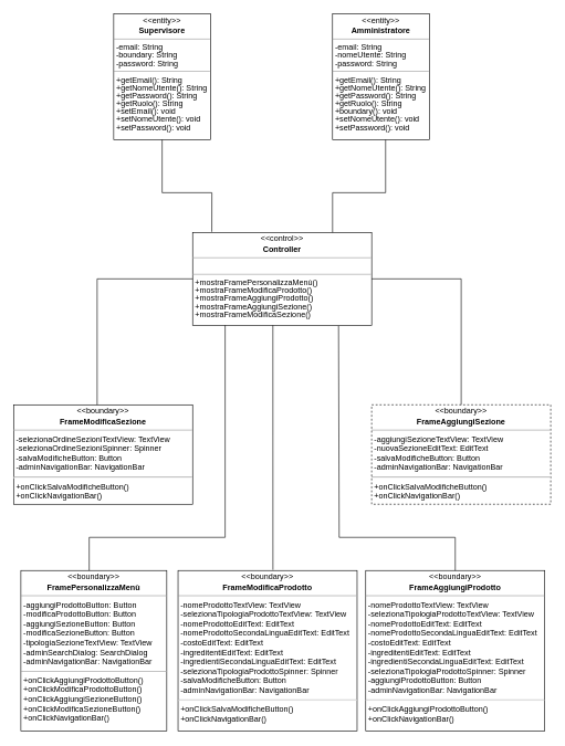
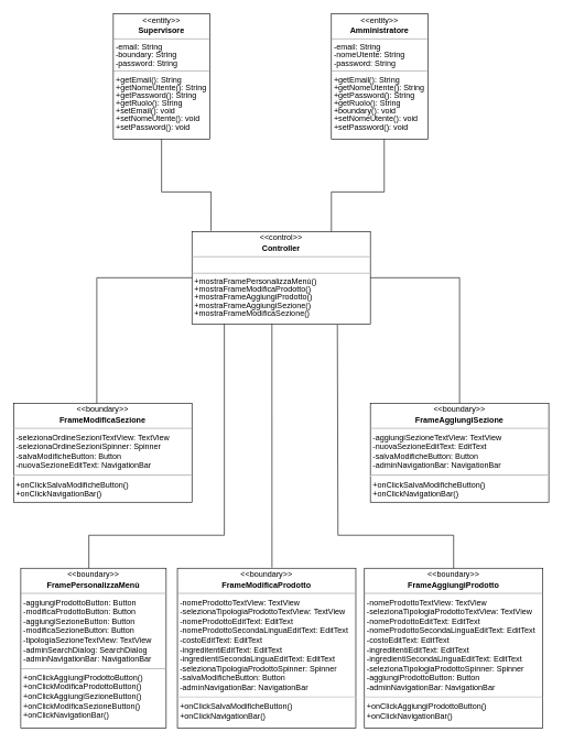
  <mxCell id="0" />
  <mxCell id="1" parent="0" />
  <mxCell id="2" value="&lt;p style=&quot;margin: 4px 0px 0px; text-align: center; line-height: 100%;&quot;&gt;&amp;lt;&amp;lt;entity&amp;gt;&amp;gt;&lt;/p&gt;&lt;p style=&quot;margin: 4px 0px 0px; text-align: center; line-height: 100%;&quot;&gt;&lt;b&gt;Amministratore&lt;/b&gt;&lt;/p&gt;&lt;hr style=&quot;line-height: 100%;&quot; size=&quot;1&quot;&gt;&lt;p style=&quot;margin: 0px 0px 0px 4px; line-height: 100%;&quot;&gt;-email: String&lt;/p&gt;&lt;p style=&quot;margin: 0px 0px 0px 4px; line-height: 100%;&quot;&gt;-nomeUtente: String&lt;/p&gt;&lt;p style=&quot;margin: 0px 0px 0px 4px; line-height: 100%;&quot;&gt;-password: String&lt;/p&gt;&lt;hr style=&quot;line-height: 100%;&quot; size=&quot;1&quot;&gt;&lt;p style=&quot;margin: 0px 0px 0px 4px; line-height: 100%;&quot;&gt;+getEmail(): String&lt;/p&gt;&lt;p style=&quot;margin: 0px 0px 0px 4px; line-height: 100%;&quot;&gt;+getNomeUtente(): String&lt;/p&gt;&lt;p style=&quot;margin: 0px 0px 0px 4px; line-height: 100%;&quot;&gt;+getPassword(): String&lt;/p&gt;&lt;p style=&quot;margin: 0px 0px 0px 4px; line-height: 100%;&quot;&gt;+getRuolo(): String&lt;/p&gt;&lt;p style=&quot;margin: 0px 0px 0px 4px; line-height: 100%;&quot;&gt;+boundary(): void&lt;/p&gt;&lt;p style=&quot;margin: 0px 0px 0px 4px; line-height: 100%;&quot;&gt;+setNomeUtente(): void&lt;/p&gt;&lt;p style=&quot;margin: 0px 0px 0px 4px; line-height: 100%;&quot;&gt;+setPassword(): void&lt;/p&gt;" style="verticalAlign=top;align=left;overflow=fill;fontSize=12;fontFamily=Helvetica;html=1;" parent="1" vertex="1"><mxGeometry x="501" y="20" width="146" height="190" as="geometry" /></mxCell>
  <mxCell id="3" value="&lt;p style=&quot;margin: 4px 0px 0px; text-align: center; line-height: 100%;&quot;&gt;&amp;lt;&amp;lt;boundary&amp;gt;&amp;gt;&lt;/p&gt;&lt;p style=&quot;margin: 4px 0px 0px; text-align: center; line-height: 100%;&quot;&gt;&lt;b&gt;FramePersonalizzaMenù&lt;/b&gt;&lt;/p&gt;&lt;hr size=&quot;1&quot;&gt;&lt;p style=&quot;margin:0px;margin-left:4px;&quot;&gt;-aggiungiProdottoButton: Button&lt;/p&gt;&lt;p style=&quot;margin:0px;margin-left:4px;&quot;&gt;-modificaProdottoButton: Button&lt;/p&gt;&lt;p style=&quot;margin:0px;margin-left:4px;&quot;&gt;-aggiungiSezioneButton: Button&lt;/p&gt;&lt;p style=&quot;margin:0px;margin-left:4px;&quot;&gt;-modificaSezioneButton: Button&lt;/p&gt;&lt;p style=&quot;margin:0px;margin-left:4px;&quot;&gt;-tipologiaSezioneTextView: TextView&lt;/p&gt;&lt;p style=&quot;margin:0px;margin-left:4px;&quot;&gt;&lt;span style=&quot;background-color: initial;&quot;&gt;-adminSearchDialog: SearchDialog&lt;/span&gt;&lt;/p&gt;&lt;p style=&quot;margin:0px;margin-left:4px;&quot;&gt;-adminNavigationBar: NavigationBar&lt;/p&gt;&lt;hr size=&quot;1&quot;&gt;&lt;p style=&quot;margin:0px;margin-left:4px;&quot;&gt;+onClickAggiungiProdottoButton()&lt;/p&gt;&lt;p style=&quot;margin:0px;margin-left:4px;&quot;&gt;+onClickModificaProdottoButton()&lt;br&gt;&lt;/p&gt;&lt;p style=&quot;margin:0px;margin-left:4px;&quot;&gt;+onClickAggiungiSezioneButton()&lt;br&gt;&lt;/p&gt;&lt;p style=&quot;margin:0px;margin-left:4px;&quot;&gt;+onClickModificaSezioneButton()&lt;br&gt;&lt;/p&gt;&lt;p style=&quot;margin:0px;margin-left:4px;&quot;&gt;+onClickNavigationBar()&lt;/p&gt;" style="verticalAlign=top;align=left;overflow=fill;fontSize=12;fontFamily=Helvetica;html=1;spacing=2;" parent="1" vertex="1"><mxGeometry x="31" y="860" width="220" height="242.5" as="geometry" /></mxCell>
  <mxCell id="4" value="&lt;p style=&quot;margin: 4px 0px 0px; text-align: center; line-height: 100%;&quot;&gt;&amp;lt;&amp;lt;control&amp;gt;&amp;gt;&lt;/p&gt;&lt;p style=&quot;margin: 4px 0px 0px; text-align: center; line-height: 100%;&quot;&gt;&lt;b&gt;Controller&lt;/b&gt;&lt;/p&gt;&lt;hr size=&quot;1&quot;&gt;&lt;p style=&quot;margin: 0px 0px 0px 4px; line-height: 100%;&quot;&gt;&lt;br&gt;&lt;/p&gt;&lt;hr size=&quot;1&quot;&gt;&lt;p style=&quot;margin: 0px 0px 0px 4px; line-height: 100%;&quot;&gt;+mostraFramePersonalizzaMenù()&lt;/p&gt;&lt;p style=&quot;margin: 0px 0px 0px 4px; line-height: 100%;&quot;&gt;+mostraFrameModificaProdotto()&lt;/p&gt;&lt;p style=&quot;margin: 0px 0px 0px 4px; line-height: 100%;&quot;&gt;+mostraFrameAggiungiProdotto()&lt;/p&gt;&lt;p style=&quot;margin: 0px 0px 0px 4px; line-height: 100%;&quot;&gt;+mostraFrameAggiungiSezione()&lt;/p&gt;&lt;p style=&quot;margin: 0px 0px 0px 4px; line-height: 100%;&quot;&gt;+mostraFrameModificaSezione()&lt;/p&gt;" style="verticalAlign=top;align=left;overflow=fill;fontSize=12;fontFamily=Helvetica;html=1;" parent="1" vertex="1"><mxGeometry x="290" y="350" width="270" height="140" as="geometry" /></mxCell>
  <mxCell id="5" value="&lt;p style=&quot;margin: 4px 0px 0px; text-align: center; line-height: 100%;&quot;&gt;&amp;lt;&amp;lt;boundary&amp;gt;&amp;gt;&lt;/p&gt;&lt;p style=&quot;margin: 4px 0px 0px; text-align: center; line-height: 100%;&quot;&gt;&lt;b&gt;FrameModificaProdotto&lt;/b&gt;&lt;/p&gt;&lt;hr size=&quot;1&quot;&gt;&lt;p style=&quot;margin:0px;margin-left:4px;&quot;&gt;-nomeProdottoTextView: TextView&lt;/p&gt;&lt;p style=&quot;margin:0px;margin-left:4px;&quot;&gt;-selezionaTipologiaProdottoTextView: TextView&lt;br&gt;&lt;/p&gt;&lt;p style=&quot;margin:0px;margin-left:4px;&quot;&gt;-nomeProdottoEditText: EditText&lt;/p&gt;&lt;p style=&quot;margin:0px;margin-left:4px;&quot;&gt;-nomeProdottoSecondaLinguaEditText: EditText&lt;/p&gt;&lt;p style=&quot;margin:0px;margin-left:4px;&quot;&gt;-costoEditText: EditText&lt;/p&gt;&lt;p style=&quot;margin:0px;margin-left:4px;&quot;&gt;-ingreditentiEditText: EditText&lt;/p&gt;&lt;p style=&quot;margin:0px;margin-left:4px;&quot;&gt;-ingredientiSecondaLinguaEditText: EditText&lt;/p&gt;&lt;p style=&quot;margin:0px;margin-left:4px;&quot;&gt;-selezionaTipologiaProdottoSpinner: Spinner&lt;/p&gt;&lt;p style=&quot;margin:0px;margin-left:4px;&quot;&gt;-salvaModificheButton: Button&lt;/p&gt;&lt;p style=&quot;margin:0px;margin-left:4px;&quot;&gt;-adminNavigationBar: NavigationBar&lt;/p&gt;&lt;hr&gt;&lt;p style=&quot;margin:0px;margin-left:4px;&quot;&gt;+onClickSalvaModificheButton()&lt;/p&gt;&lt;p style=&quot;margin:0px;margin-left:4px;&quot;&gt;+onClickNavigationBar()&lt;/p&gt;" style="verticalAlign=top;align=left;overflow=fill;fontSize=12;fontFamily=Helvetica;html=1;spacing=2;" parent="1" vertex="1"><mxGeometry x="268" y="860" width="270" height="242.5" as="geometry" /></mxCell>
  <mxCell id="6" value="&lt;p style=&quot;margin: 4px 0px 0px; text-align: center; line-height: 100%;&quot;&gt;&amp;lt;&amp;lt;boundary&amp;gt;&amp;gt;&lt;/p&gt;&lt;p style=&quot;margin: 4px 0px 0px; text-align: center; line-height: 100%;&quot;&gt;&lt;b&gt;FrameAggiungiProdotto&lt;/b&gt;&lt;/p&gt;&lt;hr size=&quot;1&quot;&gt;&lt;p style=&quot;margin:0px;margin-left:4px;&quot;&gt;-nomeProdottoTextView: TextView&lt;/p&gt;&lt;p style=&quot;margin:0px;margin-left:4px;&quot;&gt;-selezionaTipologiaProdottoTextView: TextView&lt;br&gt;&lt;/p&gt;&lt;p style=&quot;margin:0px;margin-left:4px;&quot;&gt;-nomeProdottoEditText: EditText&lt;/p&gt;&lt;p style=&quot;margin:0px;margin-left:4px;&quot;&gt;-nomeProdottoSecondaLinguaEditText: EditText&lt;/p&gt;&lt;p style=&quot;margin:0px;margin-left:4px;&quot;&gt;-costoEditText: EditText&lt;/p&gt;&lt;p style=&quot;margin:0px;margin-left:4px;&quot;&gt;-ingreditentiEditText: EditText&lt;/p&gt;&lt;p style=&quot;margin:0px;margin-left:4px;&quot;&gt;-ingredientiSecondaLinguaEditText: EditText&lt;/p&gt;&lt;p style=&quot;margin:0px;margin-left:4px;&quot;&gt;-selezionaTipologiaProdottoSpinner: Spinner&lt;/p&gt;&lt;p style=&quot;margin:0px;margin-left:4px;&quot;&gt;-aggiungiProdottoButton: Button&lt;/p&gt;&lt;p style=&quot;margin:0px;margin-left:4px;&quot;&gt;-adminNavigationBar: NavigationBar&lt;/p&gt;&lt;hr&gt;&lt;p style=&quot;margin:0px;margin-left:4px;&quot;&gt;+onClickAggiungiProdottoButton()&lt;/p&gt;&lt;p style=&quot;margin:0px;margin-left:4px;&quot;&gt;+onClickNavigationBar()&lt;/p&gt;" style="verticalAlign=top;align=left;overflow=fill;fontSize=12;fontFamily=Helvetica;html=1;spacing=2;" parent="1" vertex="1"><mxGeometry x="551" y="860" width="270" height="242.5" as="geometry" /></mxCell>
- <mxCell id="7" value="&lt;p style=&quot;margin: 4px 0px 0px; text-align: center; line-height: 100%;&quot;&gt;&amp;lt;&amp;lt;boundary&amp;gt;&amp;gt;&lt;/p&gt;&lt;p style=&quot;margin: 4px 0px 0px; text-align: center; line-height: 100%;&quot;&gt;&lt;b&gt;FrameModificaSezione&lt;/b&gt;&lt;/p&gt;&lt;hr size=&quot;1&quot;&gt;&lt;p style=&quot;margin:0px;margin-left:4px;&quot;&gt;-selezionaOrdineSezioniTextView: TextView&lt;/p&gt;&lt;p style=&quot;margin:0px;margin-left:4px;&quot;&gt;-selezionaOrdineSezioniSpinner: Spinner&lt;/p&gt;&lt;p style=&quot;margin:0px;margin-left:4px;&quot;&gt;-salvaModificheButton: Button&lt;/p&gt;&lt;p style=&quot;margin:0px;margin-left:4px;&quot;&gt;-adminNavigationBar: NavigationBar&lt;/p&gt;&lt;hr&gt;&lt;p style=&quot;margin:0px;margin-left:4px;&quot;&gt;+onClickSalvaModificheButton()&lt;/p&gt;&lt;p style=&quot;margin:0px;margin-left:4px;&quot;&gt;+onClickNavigationBar()&lt;/p&gt;" style="verticalAlign=top;align=left;overflow=fill;fontSize=12;fontFamily=Helvetica;html=1;spacing=2;" parent="1" vertex="1"><mxGeometry x="20" y="610" width="270" height="150" as="geometry" /></mxCell>
- <mxCell id="8" value="&lt;p style=&quot;margin: 4px 0px 0px; text-align: center; line-height: 100%;&quot;&gt;&amp;lt;&amp;lt;boundary&amp;gt;&amp;gt;&lt;/p&gt;&lt;p style=&quot;margin: 4px 0px 0px; text-align: center; line-height: 100%;&quot;&gt;&lt;b&gt;FrameAggiungiSezione&lt;/b&gt;&lt;/p&gt;&lt;hr size=&quot;1&quot;&gt;&lt;p style=&quot;margin:0px;margin-left:4px;&quot;&gt;-aggiungiSezioneTextView: TextView&lt;/p&gt;&lt;p style=&quot;margin:0px;margin-left:4px;&quot;&gt;-nuovaSezioneEditText: EditText&lt;/p&gt;&lt;p style=&quot;margin:0px;margin-left:4px;&quot;&gt;-salvaModificheButton: Button&lt;/p&gt;&lt;p style=&quot;margin:0px;margin-left:4px;&quot;&gt;-adminNavigationBar: NavigationBar&lt;/p&gt;&lt;hr&gt;&lt;p style=&quot;margin:0px;margin-left:4px;&quot;&gt;+onClickSalvaModificheButton()&lt;/p&gt;&lt;p style=&quot;margin:0px;margin-left:4px;&quot;&gt;+onClickNavigationBar()&lt;/p&gt;" style="verticalAlign=top;align=left;overflow=fill;fontSize=12;fontFamily=Helvetica;html=1;spacing=2;dashed=1;" parent="1" vertex="1"><mxGeometry x="560" y="610" width="270" height="150" as="geometry" /></mxCell>
+ <mxCell id="7" value="&lt;p style=&quot;margin: 4px 0px 0px; text-align: center; line-height: 100%;&quot;&gt;&amp;lt;&amp;lt;boundary&amp;gt;&amp;gt;&lt;/p&gt;&lt;p style=&quot;margin: 4px 0px 0px; text-align: center; line-height: 100%;&quot;&gt;&lt;b&gt;FrameModificaSezione&lt;/b&gt;&lt;/p&gt;&lt;hr size=&quot;1&quot;&gt;&lt;p style=&quot;margin:0px;margin-left:4px;&quot;&gt;-selezionaOrdineSezioniTextView: TextView&lt;/p&gt;&lt;p style=&quot;margin:0px;margin-left:4px;&quot;&gt;-selezionaOrdineSezioniSpinner: Spinner&lt;/p&gt;&lt;p style=&quot;margin:0px;margin-left:4px;&quot;&gt;-salvaModificheButton: Button&lt;/p&gt;&lt;p style=&quot;margin:0px;margin-left:4px;&quot;&gt;-nuovaSezioneEditText: NavigationBar&lt;/p&gt;&lt;hr&gt;&lt;p style=&quot;margin:0px;margin-left:4px;&quot;&gt;+onClickSalvaModificheButton()&lt;/p&gt;&lt;p style=&quot;margin:0px;margin-left:4px;&quot;&gt;+onClickNavigationBar()&lt;/p&gt;" style="verticalAlign=top;align=left;overflow=fill;fontSize=12;fontFamily=Helvetica;html=1;spacing=2;" parent="1" vertex="1"><mxGeometry x="20" y="610" width="270" height="150" as="geometry" /></mxCell>
+ <mxCell id="8" value="&lt;p style=&quot;margin: 4px 0px 0px; text-align: center; line-height: 100%;&quot;&gt;&amp;lt;&amp;lt;boundary&amp;gt;&amp;gt;&lt;/p&gt;&lt;p style=&quot;margin: 4px 0px 0px; text-align: center; line-height: 100%;&quot;&gt;&lt;b&gt;FrameAggiungiSezione&lt;/b&gt;&lt;/p&gt;&lt;hr size=&quot;1&quot;&gt;&lt;p style=&quot;margin:0px;margin-left:4px;&quot;&gt;-aggiungiSezioneTextView: TextView&lt;/p&gt;&lt;p style=&quot;margin:0px;margin-left:4px;&quot;&gt;-nuovaSezioneEditText: EditText&lt;/p&gt;&lt;p style=&quot;margin:0px;margin-left:4px;&quot;&gt;-salvaModificheButton: Button&lt;/p&gt;&lt;p style=&quot;margin:0px;margin-left:4px;&quot;&gt;-adminNavigationBar: NavigationBar&lt;/p&gt;&lt;hr&gt;&lt;p style=&quot;margin:0px;margin-left:4px;&quot;&gt;+onClickSalvaModificheButton()&lt;/p&gt;&lt;p style=&quot;margin:0px;margin-left:4px;&quot;&gt;+onClickNavigationBar()&lt;/p&gt;" style="verticalAlign=top;align=left;overflow=fill;fontSize=12;fontFamily=Helvetica;html=1;spacing=2;" parent="1" vertex="1"><mxGeometry x="560" y="610" width="270" height="150" as="geometry" /></mxCell>
  <mxCell id="9" value="&lt;p style=&quot;margin: 4px 0px 0px; text-align: center; line-height: 100%;&quot;&gt;&amp;lt;&amp;lt;entity&amp;gt;&amp;gt;&lt;/p&gt;&lt;p style=&quot;margin: 4px 0px 0px; text-align: center; line-height: 100%;&quot;&gt;&lt;b&gt;Supervisore&lt;/b&gt;&lt;/p&gt;&lt;hr style=&quot;line-height: 100%;&quot; size=&quot;1&quot;&gt;&lt;p style=&quot;margin: 0px 0px 0px 4px; line-height: 100%;&quot;&gt;-email: String&lt;/p&gt;&lt;p style=&quot;margin: 0px 0px 0px 4px; line-height: 100%;&quot;&gt;-boundary: String&lt;/p&gt;&lt;p style=&quot;margin: 0px 0px 0px 4px; line-height: 100%;&quot;&gt;-password: String&lt;/p&gt;&lt;hr style=&quot;line-height: 100%;&quot; size=&quot;1&quot;&gt;&lt;p style=&quot;margin: 0px 0px 0px 4px; line-height: 100%;&quot;&gt;+getEmail(): String&lt;/p&gt;&lt;p style=&quot;margin: 0px 0px 0px 4px; line-height: 100%;&quot;&gt;+getNomeUtente(): String&lt;/p&gt;&lt;p style=&quot;margin: 0px 0px 0px 4px; line-height: 100%;&quot;&gt;+getPassword(): String&lt;/p&gt;&lt;p style=&quot;margin: 0px 0px 0px 4px; line-height: 100%;&quot;&gt;+getRuolo(): String&lt;/p&gt;&lt;p style=&quot;margin: 0px 0px 0px 4px; line-height: 100%;&quot;&gt;+setEmail(): void&lt;/p&gt;&lt;p style=&quot;margin: 0px 0px 0px 4px; line-height: 100%;&quot;&gt;+setNomeUtente(): void&lt;/p&gt;&lt;p style=&quot;margin: 0px 0px 0px 4px; line-height: 100%;&quot;&gt;+setPassword(): void&lt;/p&gt;" style="verticalAlign=top;align=left;overflow=fill;fontSize=12;fontFamily=Helvetica;html=1;" parent="1" vertex="1"><mxGeometry x="171" y="20" width="146" height="190" as="geometry" /></mxCell>
  <mxCell id="10" value="" style="endArrow=none;html=1;rounded=0;entryX=0.5;entryY=1;entryDx=0;entryDy=0;exitX=0.107;exitY=-0.007;exitDx=0;exitDy=0;exitPerimeter=0;" parent="1" source="4" target="9" edge="1"><mxGeometry width="50" height="50" relative="1" as="geometry"><mxPoint x="371" y="290" as="sourcePoint" /><mxPoint x="241" y="220" as="targetPoint" /><Array as="points"><mxPoint x="319" y="290" /><mxPoint x="244" y="290" /></Array></mxGeometry></mxCell>
  <mxCell id="11" value="" style="endArrow=none;html=1;rounded=0;" parent="1" edge="1"><mxGeometry width="50" height="50" relative="1" as="geometry"><mxPoint x="501" y="350" as="sourcePoint" /><mxPoint x="581" y="210" as="targetPoint" /><Array as="points"><mxPoint x="501" y="290" /><mxPoint x="581" y="290" /></Array></mxGeometry></mxCell>
  <mxCell id="12" value="" style="endArrow=none;html=1;rounded=0;exitX=0.5;exitY=0;exitDx=0;exitDy=0;entryX=1;entryY=0.5;entryDx=0;entryDy=0;" parent="1" source="8" target="4" edge="1"><mxGeometry width="50" height="50" relative="1" as="geometry"><mxPoint x="401" y="590" as="sourcePoint" /><mxPoint x="601" y="410" as="targetPoint" /><Array as="points"><mxPoint x="695" y="420" /></Array></mxGeometry></mxCell>
  <mxCell id="13" value="" style="endArrow=none;html=1;rounded=0;entryX=0;entryY=0.5;entryDx=0;entryDy=0;" parent="1" target="4" edge="1"><mxGeometry width="50" height="50" relative="1" as="geometry"><mxPoint x="146" y="610" as="sourcePoint" /><mxPoint x="451" y="540" as="targetPoint" /><Array as="points"><mxPoint x="146" y="420" /></Array></mxGeometry></mxCell>
  <mxCell id="14" value="" style="endArrow=none;html=1;rounded=0;" parent="1" edge="1"><mxGeometry width="50" height="50" relative="1" as="geometry"><mxPoint x="134" y="860" as="sourcePoint" /><mxPoint x="339" y="490" as="targetPoint" /><Array as="points"><mxPoint x="134" y="810" /><mxPoint x="339" y="810" /></Array></mxGeometry></mxCell>
  <mxCell id="15" value="" style="endArrow=none;html=1;rounded=0;exitX=0.53;exitY=-0.004;exitDx=0;exitDy=0;exitPerimeter=0;" parent="1" source="5" edge="1"><mxGeometry width="50" height="50" relative="1" as="geometry"><mxPoint x="411" y="850" as="sourcePoint" /><mxPoint x="411" y="490" as="targetPoint" /></mxGeometry></mxCell>
  <mxCell id="16" value="" style="endArrow=none;html=1;rounded=0;exitX=0.5;exitY=0;exitDx=0;exitDy=0;entryX=0.815;entryY=1.007;entryDx=0;entryDy=0;entryPerimeter=0;" parent="1" source="6" target="4" edge="1"><mxGeometry width="50" height="50" relative="1" as="geometry"><mxPoint x="401" y="720" as="sourcePoint" /><mxPoint x="451" y="670" as="targetPoint" /><Array as="points"><mxPoint x="686" y="810" /><mxPoint x="511" y="810" /></Array></mxGeometry></mxCell>
